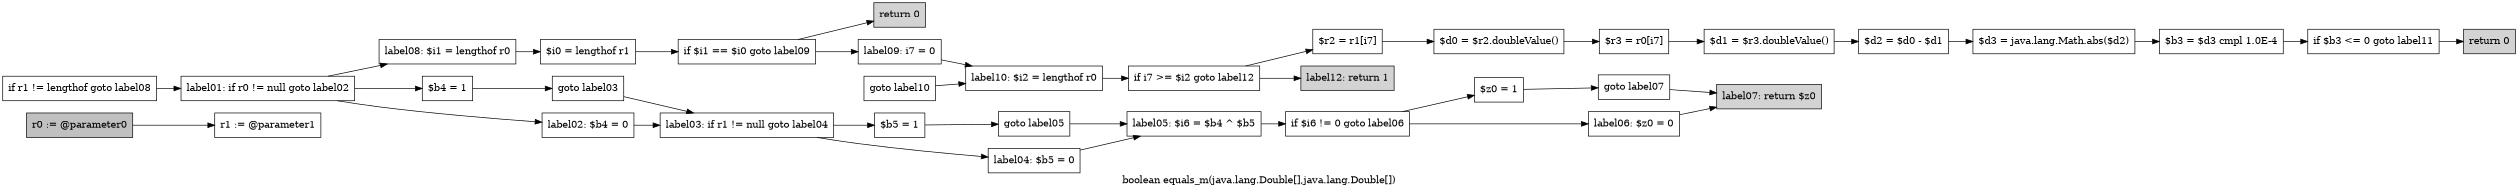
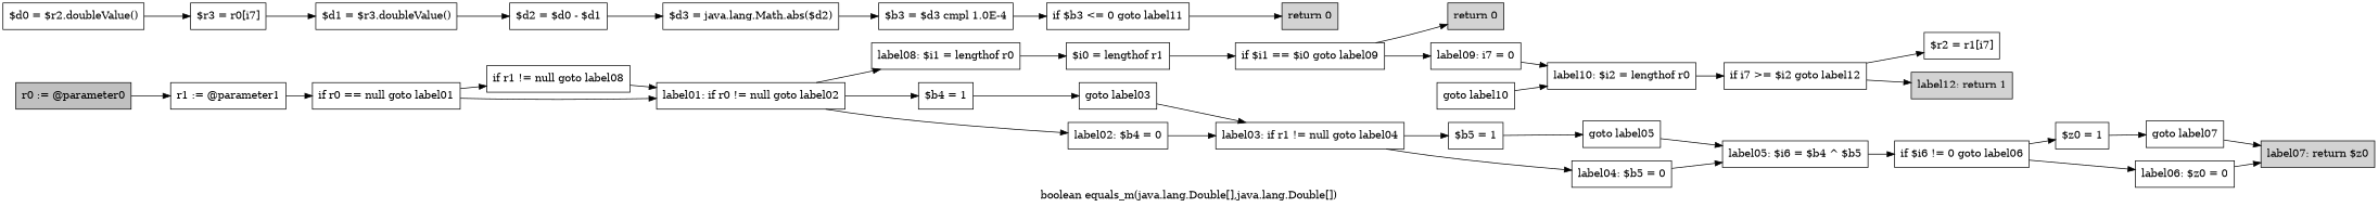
  digraph {
    label="boolean equals_m(java.lang.Double[],java.lang.Double[])"
    rankdir=LR
    node [shape=box]
    n1 [fillcolor=gray label="r0 := @parameter0" style=filled]
    n2 [label="r1 := @parameter1"]
-   n4 [label="if r1 != lengthof goto label08"]
+   n3 [label="if r0 == null goto label01"]
+   n4 [label="if r1 != null goto label08"]
    n5 [label="label01: if r0 != null goto label02"]
    n6 [label="label08: $i1 = lengthof r0"]
    n7 [label="$b4 = 1"]
    n8 [label="label02: $b4 = 0"]
    n9 [label="$i0 = lengthof r1"]
    n10 [label="goto label03"]
    n11 [label="label03: if r1 != null goto label04"]
    n12 [label="if $i1 == $i0 goto label09"]
    n13 [label="$b5 = 1"]
    n14 [label="label04: $b5 = 0"]
    n15 [label="goto label05"]
    n16 [label="label05: $i6 = $b4 ^ $b5"]
    n17 [label="if $i6 != 0 goto label06"]
    n18 [label="$z0 = 1"]
    n19 [label="label06: $z0 = 0"]
    n20 [label="goto label07"]
    n21 [fillcolor=lightgray label="label07: return $z0" style=filled]
    n22 [fillcolor=lightgray label="return 0" style=filled]
    n23 [label="label09: i7 = 0"]
    n24 [label="label10: $i2 = lengthof r0"]
    n25 [label="if i7 >= $i2 goto label12"]
    n26 [label="$r2 = r1[i7]"]
    n27 [fillcolor=lightgray label="label12: return 1" style=filled]
    n28 [label="$d0 = $r2.doubleValue()"]
    n29 [label="$r3 = r0[i7]"]
    n30 [label="$d1 = $r3.doubleValue()"]
    n31 [label="$d2 = $d0 - $d1"]
    n32 [label="$d3 = java.lang.Math.abs($d2)"]
    n33 [label="$b3 = $d3 cmpl 1.0E-4"]
    n34 [label="if $b3 <= 0 goto label11"]
    n35 [fillcolor=lightgray label="return 0" style=filled]
    n36 [label="goto label10"]
    n1 -> n2
+   n2 -> n3
+   n3 -> n4
+   n3 -> n5
    n4 -> n5
    n5 -> n6
    n5 -> n7
    n5 -> n8
    n6 -> n9
    n7 -> n10
    n8 -> n11
    n9 -> n12
    n10 -> n11
    n11 -> n13
    n11 -> n14
    n12 -> n22
    n12 -> n23
    n13 -> n15
    n14 -> n16
    n15 -> n16
    n16 -> n17
    n17 -> n18
    n17 -> n19
    n18 -> n20
    n19 -> n21
    n20 -> n21
    n23 -> n24
    n24 -> n25
    n25 -> n26
    n25 -> n27
-   n26 -> n28
    n28 -> n29
    n29 -> n30
    n30 -> n31
    n31 -> n32
    n32 -> n33
    n33 -> n34
    n34 -> n35
    n36 -> n24
  }
